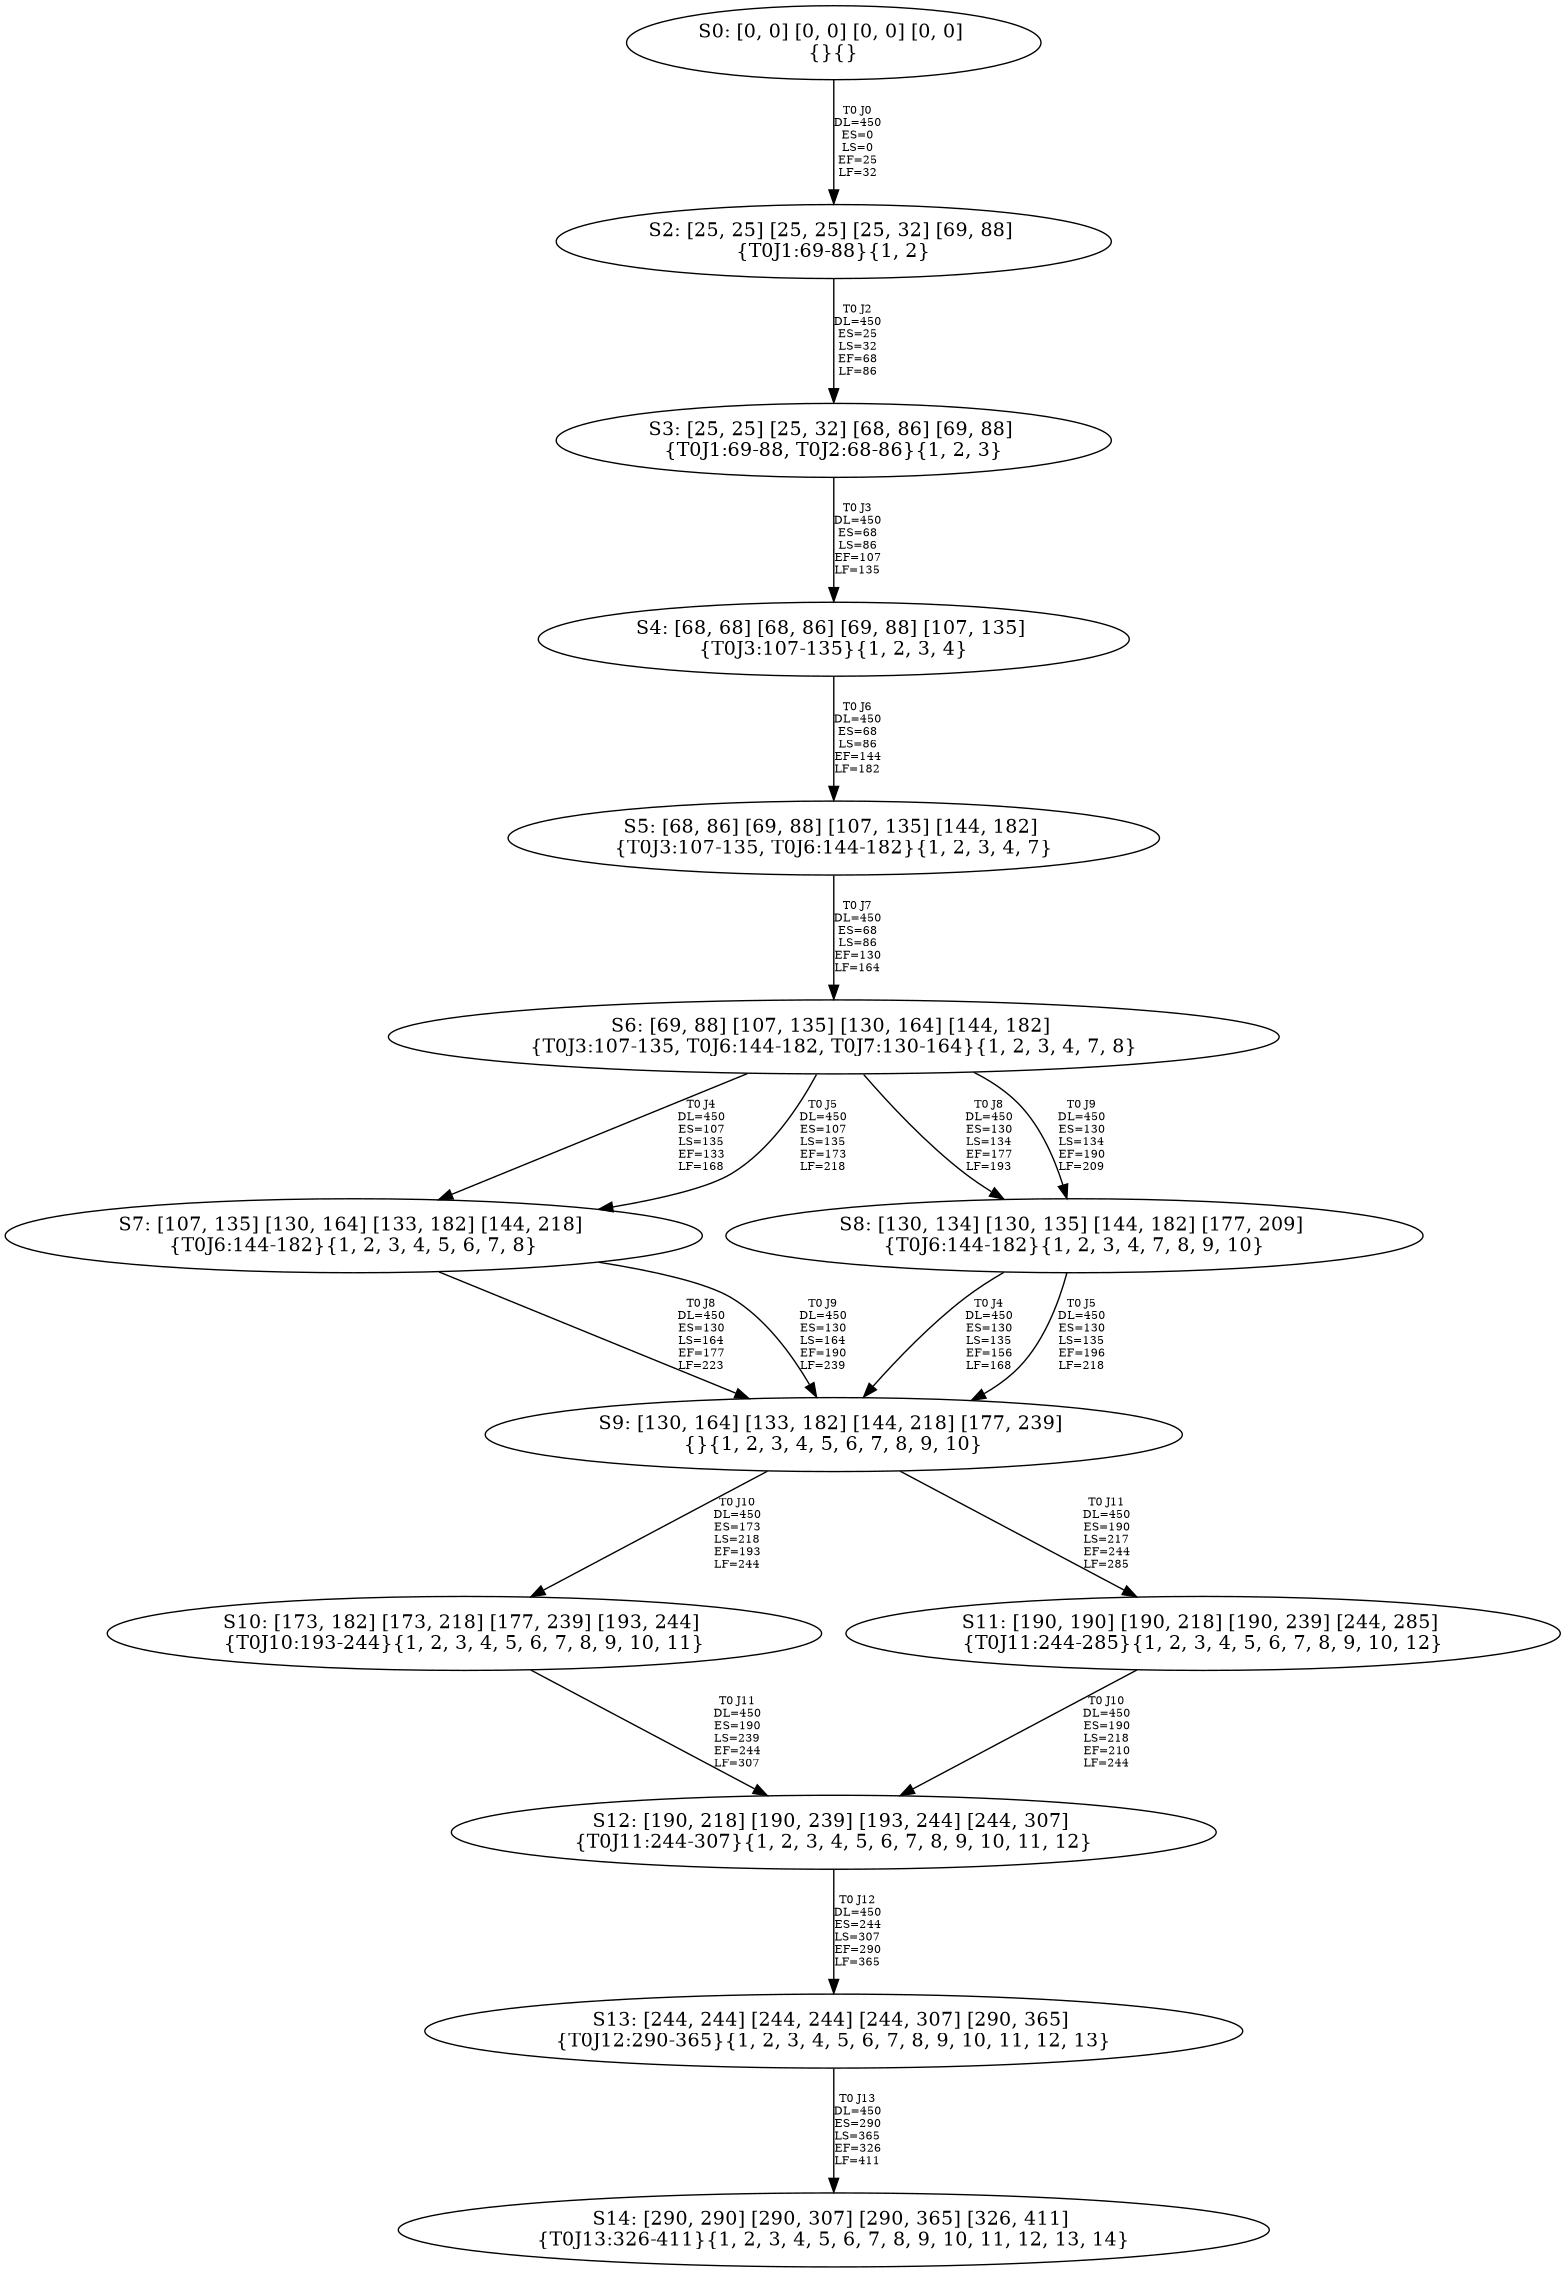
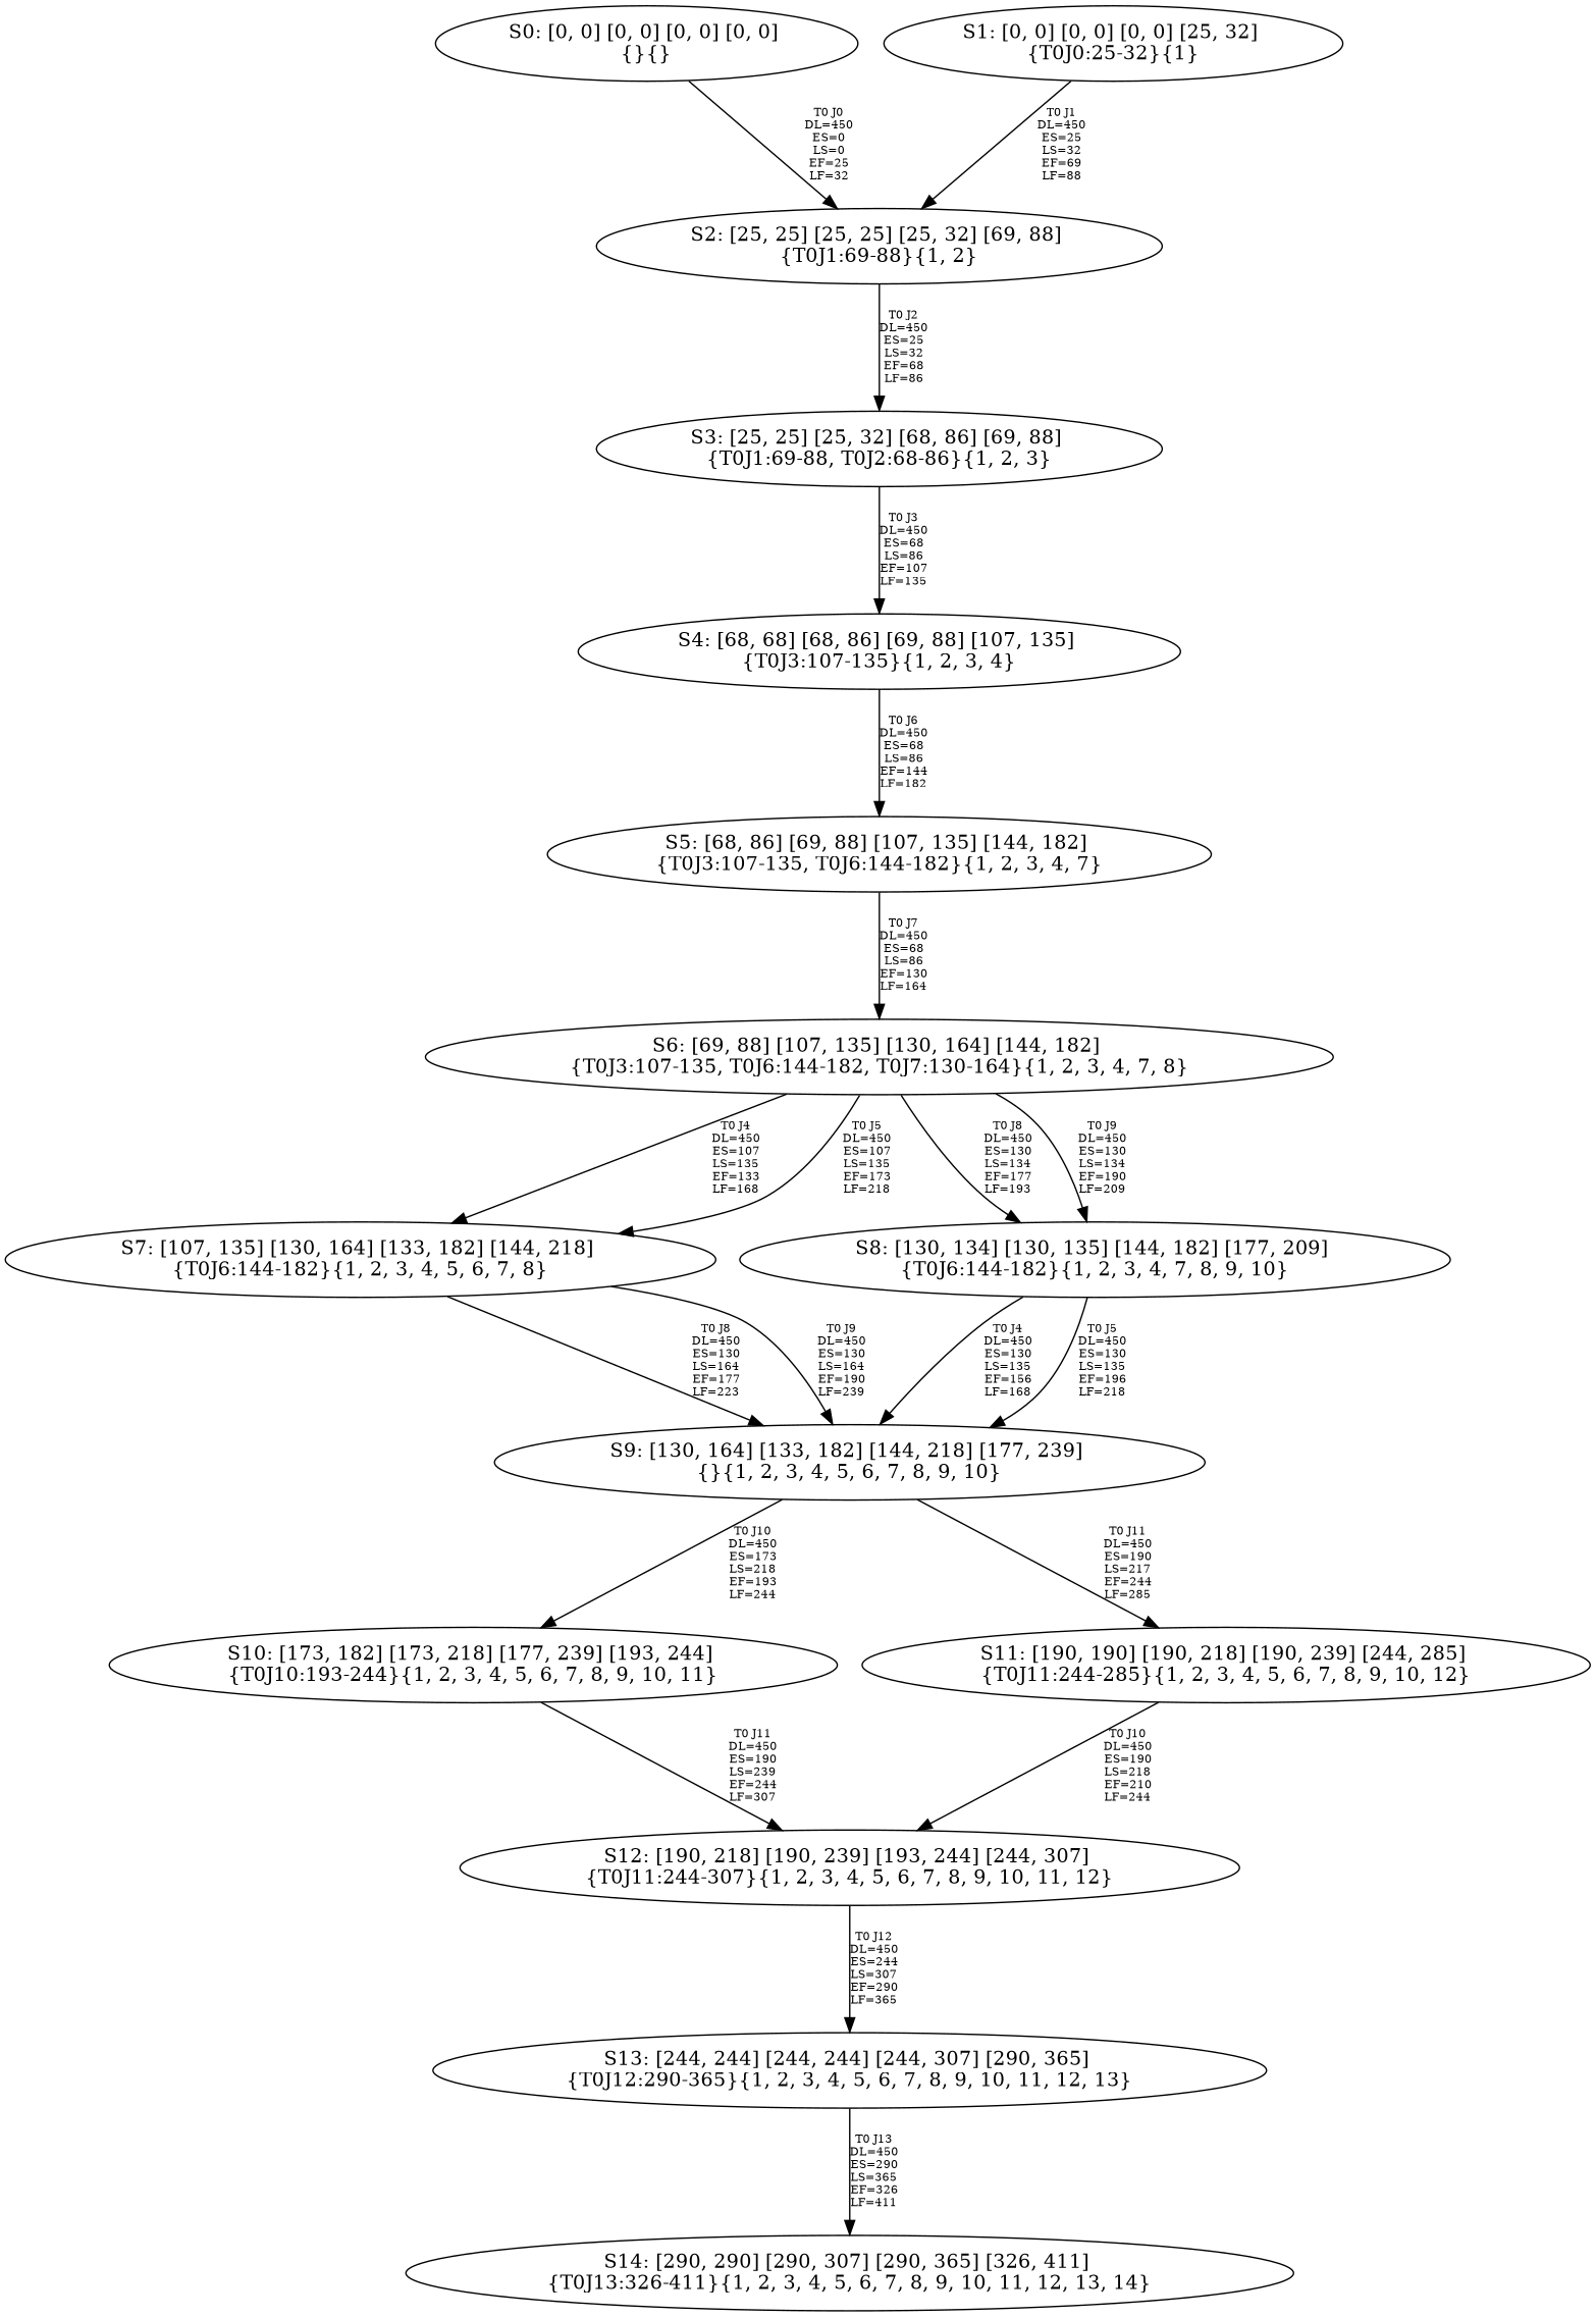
  digraph {
    edge [fontsize=8]
    n1 [label="S0: [0, 0] [0, 0] [0, 0] [0, 0] \n{}{}"]
    n2 [label="S2: [25, 25] [25, 25] [25, 32] [69, 88] \n{T0J1:69-88}{1, 2}"]
+   n3 [label="S1: [0, 0] [0, 0] [0, 0] [25, 32] \n{T0J0:25-32}{1}"]
    n4 [label="S3: [25, 25] [25, 32] [68, 86] [69, 88] \n{T0J1:69-88, T0J2:68-86}{1, 2, 3}"]
    n5 [label="S4: [68, 68] [68, 86] [69, 88] [107, 135] \n{T0J3:107-135}{1, 2, 3, 4}"]
    n6 [label="S5: [68, 86] [69, 88] [107, 135] [144, 182] \n{T0J3:107-135, T0J6:144-182}{1, 2, 3, 4, 7}"]
    n7 [label="S6: [69, 88] [107, 135] [130, 164] [144, 182] \n{T0J3:107-135, T0J6:144-182, T0J7:130-164}{1, 2, 3, 4, 7, 8}"]
    n8 [label="S7: [107, 135] [130, 164] [133, 182] [144, 218] \n{T0J6:144-182}{1, 2, 3, 4, 5, 6, 7, 8}"]
    n9 [label="S8: [130, 134] [130, 135] [144, 182] [177, 209] \n{T0J6:144-182}{1, 2, 3, 4, 7, 8, 9, 10}"]
    n10 [label="S9: [130, 164] [133, 182] [144, 218] [177, 239] \n{}{1, 2, 3, 4, 5, 6, 7, 8, 9, 10}"]
    n11 [label="S10: [173, 182] [173, 218] [177, 239] [193, 244] \n{T0J10:193-244}{1, 2, 3, 4, 5, 6, 7, 8, 9, 10, 11}"]
    n12 [label="S11: [190, 190] [190, 218] [190, 239] [244, 285] \n{T0J11:244-285}{1, 2, 3, 4, 5, 6, 7, 8, 9, 10, 12}"]
    n13 [label="S12: [190, 218] [190, 239] [193, 244] [244, 307] \n{T0J11:244-307}{1, 2, 3, 4, 5, 6, 7, 8, 9, 10, 11, 12}"]
    n14 [label="S13: [244, 244] [244, 244] [244, 307] [290, 365] \n{T0J12:290-365}{1, 2, 3, 4, 5, 6, 7, 8, 9, 10, 11, 12, 13}"]
    n15 [label="S14: [290, 290] [290, 307] [290, 365] [326, 411] \n{T0J13:326-411}{1, 2, 3, 4, 5, 6, 7, 8, 9, 10, 11, 12, 13, 14}"]
    n1 -> n2 [label="T0 J0\nDL=450\nES=0\nLS=0\nEF=25\nLF=32"]
    n2 -> n4 [label="T0 J2\nDL=450\nES=25\nLS=32\nEF=68\nLF=86"]
+   n3 -> n2 [label="T0 J1\nDL=450\nES=25\nLS=32\nEF=69\nLF=88"]
    n4 -> n5 [label="T0 J3\nDL=450\nES=68\nLS=86\nEF=107\nLF=135"]
    n5 -> n6 [label="T0 J6\nDL=450\nES=68\nLS=86\nEF=144\nLF=182"]
    n6 -> n7 [label="T0 J7\nDL=450\nES=68\nLS=86\nEF=130\nLF=164"]
    n7 -> n8 [label="T0 J4\nDL=450\nES=107\nLS=135\nEF=133\nLF=168"]
    n7 -> n8 [label="T0 J5\nDL=450\nES=107\nLS=135\nEF=173\nLF=218"]
    n7 -> n9 [label="T0 J8\nDL=450\nES=130\nLS=134\nEF=177\nLF=193"]
    n7 -> n9 [label="T0 J9\nDL=450\nES=130\nLS=134\nEF=190\nLF=209"]
    n8 -> n10 [label="T0 J8\nDL=450\nES=130\nLS=164\nEF=177\nLF=223"]
    n8 -> n10 [label="T0 J9\nDL=450\nES=130\nLS=164\nEF=190\nLF=239"]
    n9 -> n10 [label="T0 J4\nDL=450\nES=130\nLS=135\nEF=156\nLF=168"]
    n9 -> n10 [label="T0 J5\nDL=450\nES=130\nLS=135\nEF=196\nLF=218"]
    n10 -> n11 [label="T0 J10\nDL=450\nES=173\nLS=218\nEF=193\nLF=244"]
    n10 -> n12 [label="T0 J11\nDL=450\nES=190\nLS=217\nEF=244\nLF=285"]
    n11 -> n13 [label="T0 J11\nDL=450\nES=190\nLS=239\nEF=244\nLF=307"]
    n12 -> n13 [label="T0 J10\nDL=450\nES=190\nLS=218\nEF=210\nLF=244"]
    n13 -> n14 [label="T0 J12\nDL=450\nES=244\nLS=307\nEF=290\nLF=365"]
    n14 -> n15 [label="T0 J13\nDL=450\nES=290\nLS=365\nEF=326\nLF=411"]
  }
